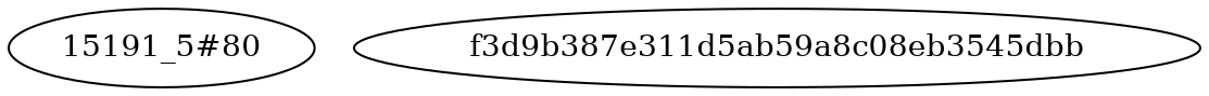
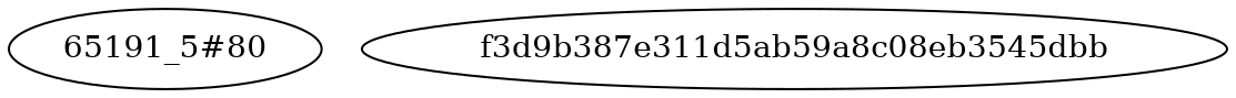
  graph {
-   "15191_5#80" [x=59594.208984375 y=5538.6236572265625]
+   "15191_5#80" [x=59594.208984375 y=5538.6236572265625 label="65191_5#80"]
    f3d9b387e311d5ab59a8c08eb3545dbb [x=-59594.208984375 y=-5538.6236572265625]
  }
